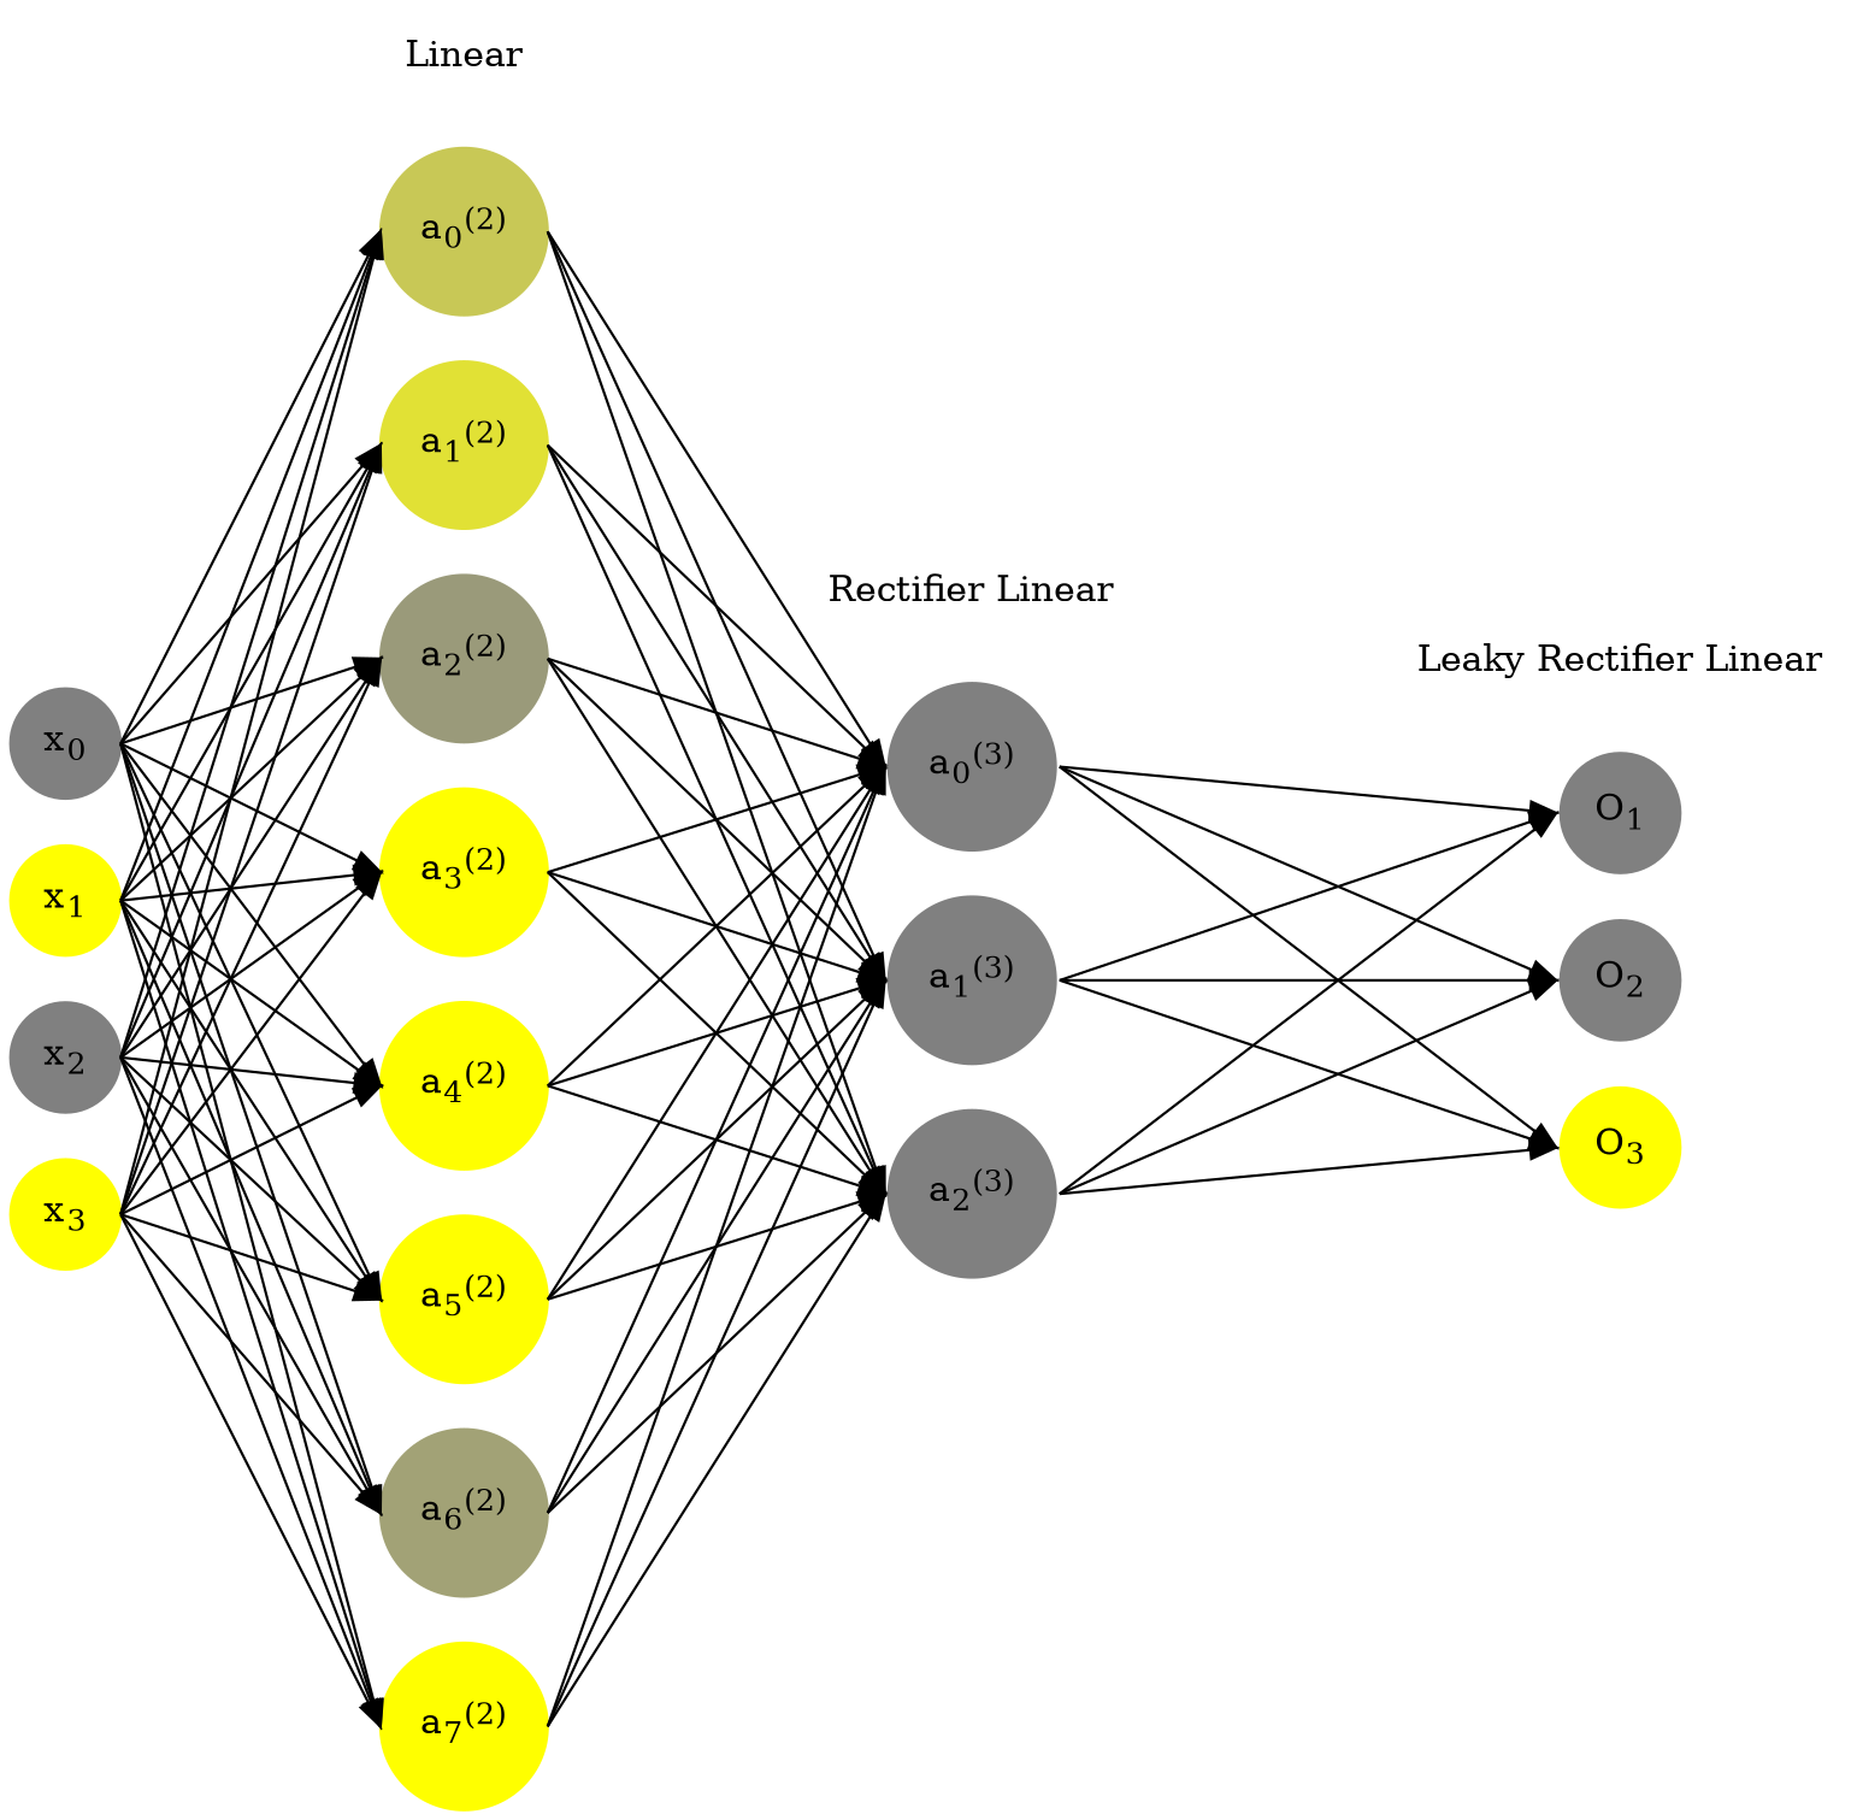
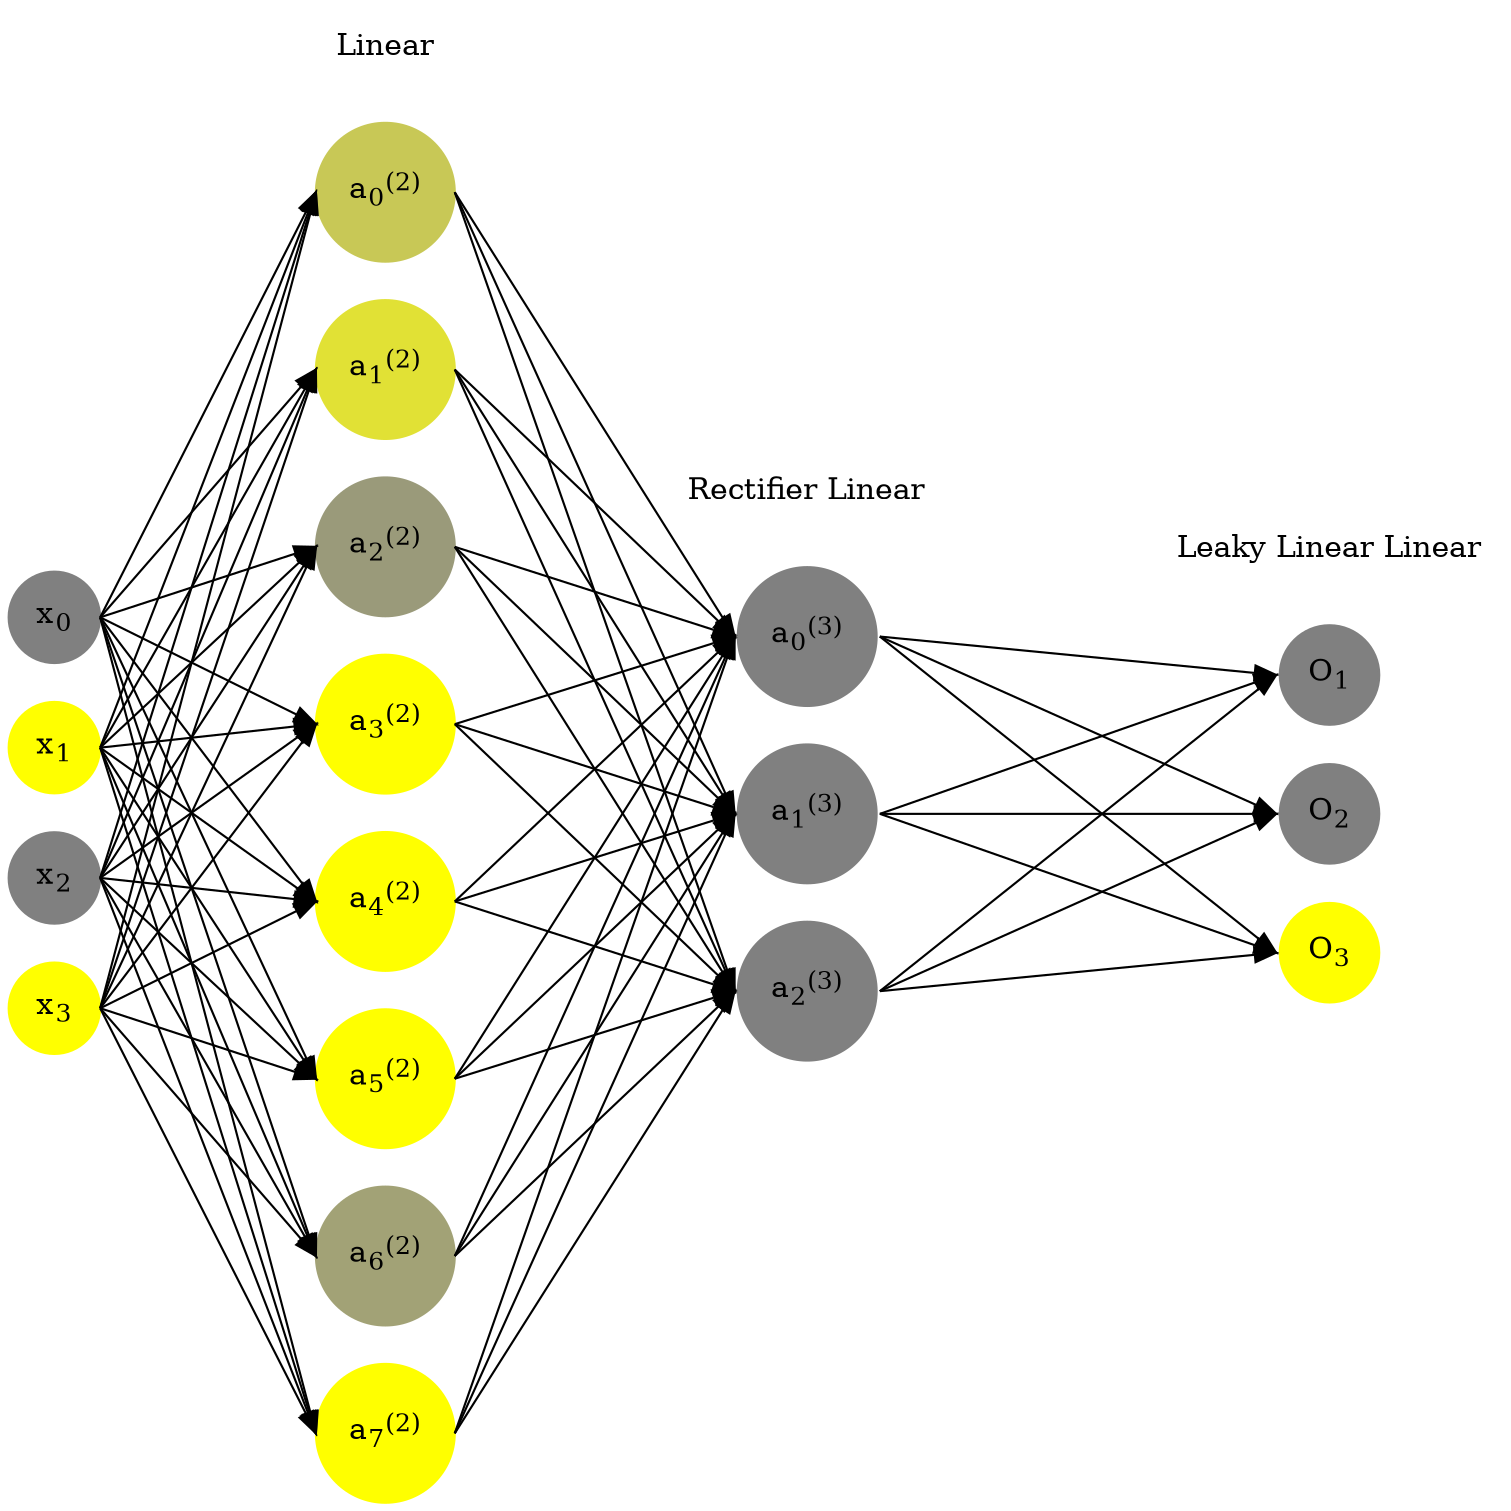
  digraph {
    rankdir=LR
    ranksep=1.4
    splines=false
    node [color="0.1667, 0.0, 0.5" fillcolor="0.1667, 0.0, 0.5" shape=circle style=filled]
    edge [headport=w style=solid tailport=e]
    n1 [label=<x<sub>0</sub>>]
    n2 [color="0.1667, 1.0, 1.0" fillcolor="0.1667, 1.0, 1.0" label=<x<sub>1</sub>>]
    n3 [label=<x<sub>2</sub>>]
    n4 [color="0.1667, 1.0, 1.0" fillcolor="0.1667, 1.0, 1.0" label=<x<sub>3</sub>>]
    n5 [color="0.1667, 0.569607, 0.784803" fillcolor="0.1667, 0.569607, 0.784803" label=<a<sub>0</sub><sup>(2)</sup>>]
    n6 [color="0.1667, 0.762826, 0.881413" fillcolor="0.1667, 0.762826, 0.881413" label=<a<sub>1</sub><sup>(2)</sup>>]
    n7 [color="0.1667, 0.210484, 0.605242" fillcolor="0.1667, 0.210484, 0.605242" label=<a<sub>2</sub><sup>(2)</sup>>]
    n8 [color="0.1667, 1.245745, 1.122872" fillcolor="0.1667, 1.245745, 1.122872" label=<a<sub>3</sub><sup>(2)</sup>>]
    n9 [color="0.1667, 1.194019, 1.097009" fillcolor="0.1667, 1.194019, 1.097009" label=<a<sub>4</sub><sup>(2)</sup>>]
    n10 [color="0.1667, 1.703681, 1.351840" fillcolor="0.1667, 1.703681, 1.351840" label=<a<sub>5</sub><sup>(2)</sup>>]
    n11 [color="0.1667, 0.273179, 0.636590" fillcolor="0.1667, 0.273179, 0.636590" label=<a<sub>6</sub><sup>(2)</sup>>]
    n12 [color="0.1667, 1.093903, 1.046952" fillcolor="0.1667, 1.093903, 1.046952" label=<a<sub>7</sub><sup>(2)</sup>>]
    n13 [color="0.1667, 0.000000, 0.500000" fillcolor="0.1667, 0.000000, 0.500000" label=<a<sub>0</sub><sup>(3)</sup>>]
    n14 [color="0.1667, 0.000000, 0.500000" fillcolor="0.1667, 0.000000, 0.500000" label=<a<sub>1</sub><sup>(3)</sup>>]
    n15 [color="0.1667, 0.000000, 0.500000" fillcolor="0.1667, 0.000000, 0.500000" label=<a<sub>2</sub><sup>(3)</sup>>]
    n16 [label=<O<sub>1</sub>>]
    n17 [label=<O<sub>2</sub>>]
    n18 [color="0.1667, 1.0, 1.0" fillcolor="0.1667, 1.0, 1.0" label=<O<sub>3</sub>>]
    n19 [label=Linear shape=plaintext color="" fillcolor="" style=""]
    n20 [label="Rectifier Linear" shape=plaintext color="" fillcolor="" style=""]
-   n21 [label="Leaky Rectifier Linear" shape=plaintext color="" fillcolor="" style=""]
+   n21 [label="Leaky Linear Linear" shape=plaintext color="" fillcolor="" style=""]
    subgraph sub_1 {
      n1
    }
    subgraph sub_2 {
      n2
    }
    subgraph sub_3 {
      n3
    }
    subgraph sub_4 {
      n4
    }
    subgraph sub_5 {
      n5
    }
    subgraph sub_6 {
      n6
    }
    subgraph sub_7 {
      n7
    }
    subgraph sub_8 {
      n8
    }
    subgraph sub_9 {
      n9
    }
    subgraph sub_10 {
      n10
    }
    subgraph sub_11 {
      n11
    }
    subgraph sub_12 {
      n12
    }
    subgraph sub_13 {
      n13
    }
    subgraph sub_14 {
      n14
    }
    subgraph sub_15 {
      n15
    }
    subgraph sub_16 {
      n16
    }
    subgraph sub_17 {
      n17
    }
    subgraph sub_18 {
      n18
    }
    subgraph sub_19 {
      rank=same
      n1
      n2
      n3
      n4
    }
    subgraph sub_20 {
      rank=same
      n5
      n6
      n7
      n8
      n9
      n10
      n11
      n12
    }
    subgraph sub_21 {
      rank=same
      n13
      n14
      n15
    }
    subgraph sub_22 {
      rank=same
      n16
      n17
      n18
    }
    subgraph sub_23 {
      rank=same
      n5
      n19
    }
    subgraph sub_24 {
      rank=same
      n13
      n20
    }
    subgraph sub_25 {
      rank=same
      n16
      n21
    }
    n1 -> n2 [style=invis]
    n1 -> n5
    n1 -> n6
    n1 -> n7
    n1 -> n8
    n1 -> n9
    n1 -> n10
    n1 -> n11
    n1 -> n12
    n2 -> n3 [style=invis]
    n2 -> n5
    n2 -> n6
    n2 -> n7
    n2 -> n8
    n2 -> n9
    n2 -> n10
    n2 -> n11
    n2 -> n12
    n3 -> n4 [style=invis]
    n3 -> n5
    n3 -> n6
    n3 -> n7
    n3 -> n8
    n3 -> n9
    n3 -> n10
    n3 -> n11
    n3 -> n12
    n4 -> n5
    n4 -> n6
    n4 -> n7
    n4 -> n8
    n4 -> n9
    n4 -> n10
    n4 -> n11
    n4 -> n12
    n5 -> n6 [style=invis]
    n5 -> n13
    n5 -> n14
    n5 -> n15
    n6 -> n7 [style=invis]
    n6 -> n13
    n6 -> n14
    n6 -> n15
    n7 -> n8 [style=invis]
    n7 -> n13
    n7 -> n14
    n7 -> n15
    n8 -> n9 [style=invis]
    n8 -> n13
    n8 -> n14
    n8 -> n15
    n9 -> n10 [style=invis]
    n9 -> n13
    n9 -> n14
    n9 -> n15
    n10 -> n11 [style=invis]
    n10 -> n13
    n10 -> n14
    n10 -> n15
    n11 -> n12 [style=invis]
    n11 -> n13
    n11 -> n14
    n11 -> n15
    n12 -> n13
    n12 -> n14
    n12 -> n15
    n13 -> n14 [style=invis]
    n13 -> n16
    n13 -> n17
    n13 -> n18
    n14 -> n15 [style=invis]
    n14 -> n16
    n14 -> n17
    n14 -> n18
    n15 -> n16
    n15 -> n17
    n15 -> n18
    n16 -> n17 [style=invis]
    n17 -> n18 [style=invis]
    n19 -> n5 [style=invis]
    n20 -> n13 [style=invis]
    n21 -> n16 [style=invis]
  }
